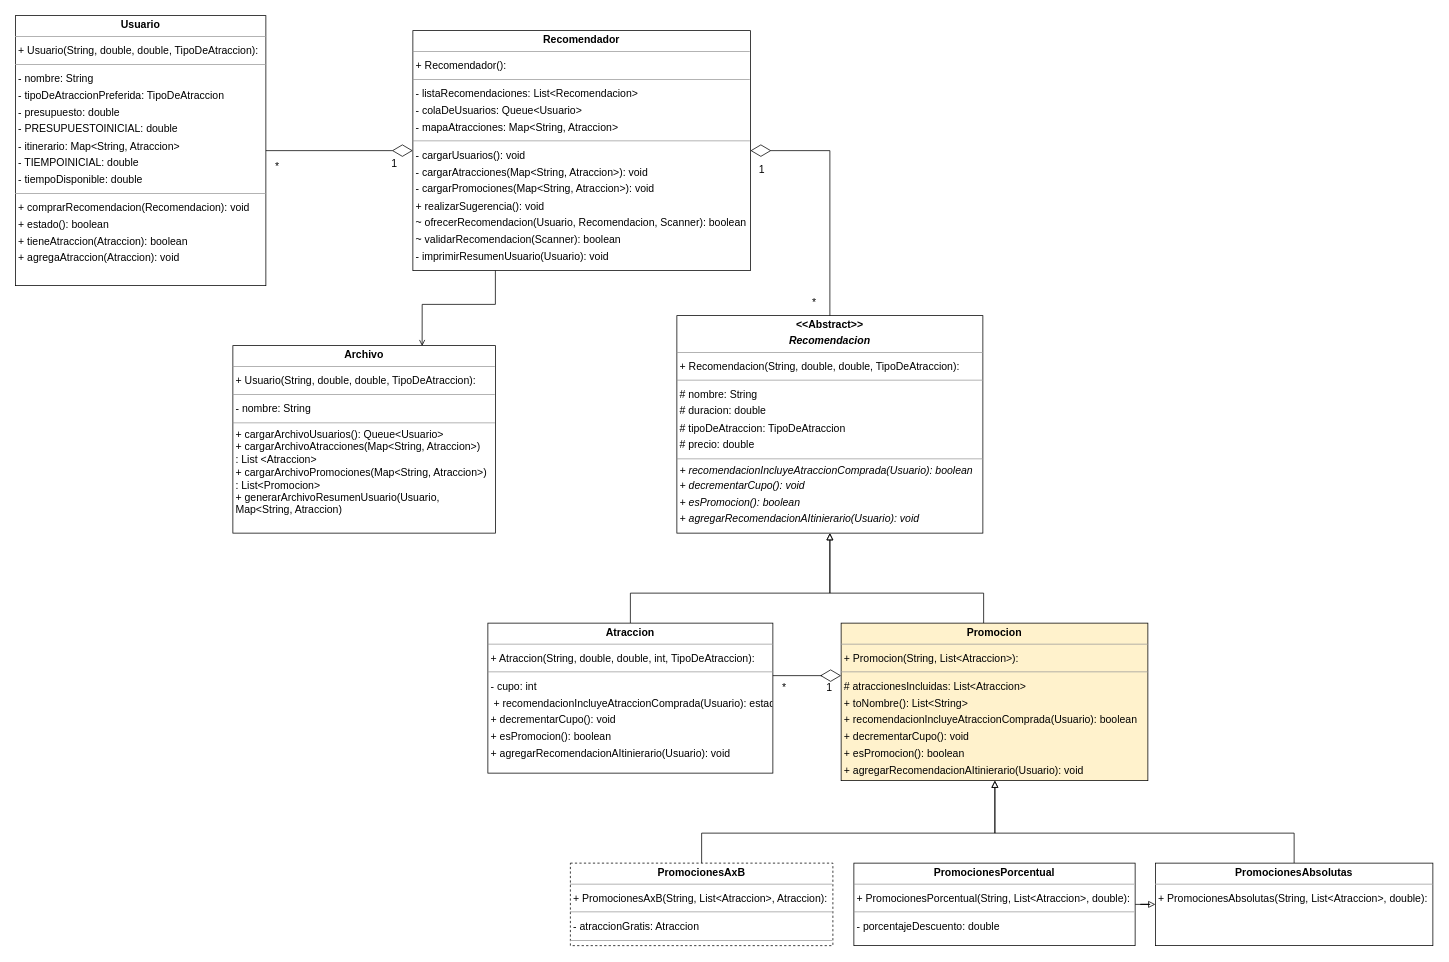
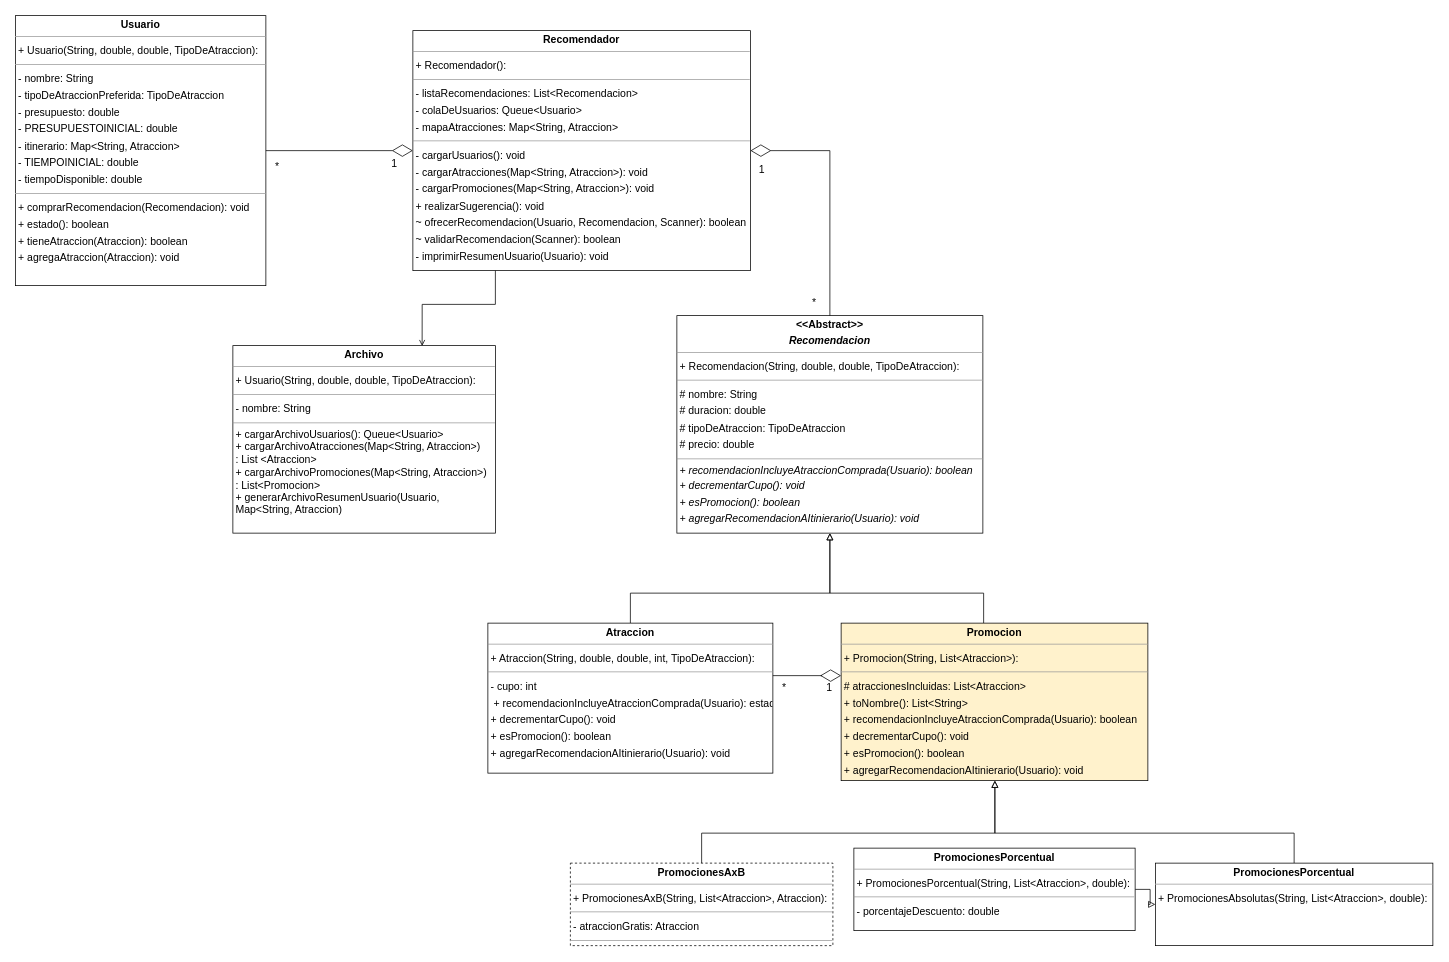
  <mxCell id="0" />
  <mxCell id="1" parent="0" />
  <mxCell id="2" style="edgeStyle=orthogonalEdgeStyle;rounded=0;orthogonalLoop=1;jettySize=auto;html=1;entryX=0.5;entryY=1;entryDx=0;entryDy=0;endArrow=block;endFill=0;endSize=7;" parent="1" source="3" target="12" edge="1"><mxGeometry relative="1" as="geometry"><mxPoint x="1110" y="770" as="targetPoint" /><Array as="points"><mxPoint x="840" y="790" /><mxPoint x="1106" y="790" /></Array></mxGeometry></mxCell>
  <mxCell id="3" value="&lt;p style=&quot;margin:0px;margin-top:4px;text-align:center;&quot;&gt;&lt;b&gt;Atraccion&lt;/b&gt;&lt;/p&gt;&lt;hr size=&quot;1&quot;&gt;&lt;p style=&quot;margin:0 0 0 4px;line-height:1.6;&quot;&gt;+ Atraccion(String, double, double, int, TipoDeAtraccion): &lt;/p&gt;&lt;hr size=&quot;1&quot;&gt;&lt;p style=&quot;margin:0 0 0 4px;line-height:1.6;&quot;&gt;- cupo: int&lt;/p&gt;&lt;p style=&quot;margin:0 0 0 4px;line-height:1.6;&quot;&gt;&lt;i style=&quot;border-color: var(--border-color);&quot;&gt;&amp;nbsp;&lt;/i&gt;&lt;span style=&quot;border-color: var(--border-color);&quot;&gt;+ recomendacionIncluyeAtraccionComprada(Usuario): estado&lt;/span&gt;&lt;/p&gt;&lt;p style=&quot;border-color: var(--border-color); margin: 0px 0px 0px 4px; line-height: 1.6;&quot;&gt;&lt;span style=&quot;border-color: var(--border-color);&quot;&gt;+ decrementarCupo(): void&lt;br style=&quot;border-color: var(--border-color);&quot;&gt;+ esPromocion(): boolean&lt;br style=&quot;border-color: var(--border-color);&quot;&gt;+ agregarRecomendacionAItinierario(Usuario): void&lt;/span&gt;&lt;/p&gt;" style="verticalAlign=top;align=left;overflow=fill;fontSize=14;fontFamily=Helvetica;html=1;rounded=0;shadow=0;comic=0;labelBackgroundColor=none;strokeWidth=1;" parent="1" vertex="1"><mxGeometry x="650" y="830" width="380" height="200" as="geometry" /></mxCell>
  <mxCell id="4" style="edgeStyle=orthogonalEdgeStyle;rounded=0;orthogonalLoop=1;jettySize=auto;html=1;entryX=0.5;entryY=1;entryDx=0;entryDy=0;endArrow=block;endFill=0;endSize=7;" parent="1" source="5" target="12" edge="1"><mxGeometry relative="1" as="geometry"><mxPoint x="1110" y="770" as="targetPoint" /><Array as="points"><mxPoint x="1311" y="790" /><mxPoint x="1106" y="790" /></Array></mxGeometry></mxCell>
  <mxCell id="5" value="&lt;p style=&quot;margin:0px;margin-top:4px;text-align:center;&quot;&gt;&lt;b&gt;Promocion&lt;/b&gt;&lt;/p&gt;&lt;hr size=&quot;1&quot;&gt;&lt;p style=&quot;margin:0 0 0 4px;line-height:1.6;&quot;&gt;+ Promocion(String, List&amp;lt;Atraccion&amp;gt;): &lt;/p&gt;&lt;hr size=&quot;1&quot;&gt;&lt;p style=&quot;margin:0 0 0 4px;line-height:1.6;&quot;&gt;# atraccionesIncluidas: List&amp;lt;Atraccion&amp;gt;&lt;/p&gt;&lt;p style=&quot;margin:0 0 0 4px;line-height:1.6;&quot;&gt;+ toNombre(): List&amp;lt;String&amp;gt;&lt;/p&gt;&lt;p style=&quot;margin:0 0 0 4px;line-height:1.6;&quot;&gt;&lt;span style=&quot;background-color: initial;&quot;&gt;+ recomendacionIncluyeAtraccionComprada(Usuario): boolean&lt;/span&gt;&lt;/p&gt;&lt;p style=&quot;border-color: var(--border-color); margin: 0px 0px 0px 4px; line-height: 1.6;&quot;&gt;&lt;span style=&quot;border-color: var(--border-color);&quot;&gt;+ decrementarCupo(): void&lt;br style=&quot;border-color: var(--border-color);&quot;&gt;+ esPromocion(): boolean&lt;br style=&quot;border-color: var(--border-color);&quot;&gt;+ agregarRecomendacionAItinierario(Usuario): void&lt;/span&gt;&lt;/p&gt;" style="verticalAlign=top;align=left;overflow=fill;fontSize=14;fontFamily=Helvetica;html=1;rounded=0;shadow=0;comic=0;labelBackgroundColor=none;strokeWidth=1;fillColor=#fff2cc;" parent="1" vertex="1"><mxGeometry x="1121" y="830" width="409" height="210" as="geometry" /></mxCell>
  <mxCell id="6" style="edgeStyle=orthogonalEdgeStyle;rounded=0;orthogonalLoop=1;jettySize=auto;html=1;endArrow=block;endFill=0;endSize=7;" parent="1" source="7" edge="1"><mxGeometry relative="1" as="geometry"><mxPoint x="1326" y="1040" as="targetPoint" /><Array as="points"><mxPoint x="1725" y="1110" /><mxPoint x="1326" y="1110" /></Array></mxGeometry></mxCell>
- <mxCell id="7" value="&lt;p style=&quot;margin:0px;margin-top:4px;text-align:center;&quot;&gt;&lt;b&gt;PromocionesAbsolutas&lt;/b&gt;&lt;/p&gt;&lt;hr size=&quot;1&quot;&gt;&lt;p style=&quot;margin:0 0 0 4px;line-height:1.6;&quot;&gt;+ PromocionesAbsolutas(String, List&amp;lt;Atraccion&amp;gt;, double): &lt;/p&gt;" style="verticalAlign=top;align=left;overflow=fill;fontSize=14;fontFamily=Helvetica;html=1;rounded=0;shadow=0;comic=0;labelBackgroundColor=none;strokeWidth=1;" parent="1" vertex="1"><mxGeometry x="1540" y="1150" width="370" height="110" as="geometry" /></mxCell>
+ <mxCell id="7" value="&lt;p style=&quot;margin:0px;margin-top:4px;text-align:center;&quot;&gt;&lt;b&gt;PromocionesPorcentual&lt;/b&gt;&lt;/p&gt;&lt;hr size=&quot;1&quot;&gt;&lt;p style=&quot;margin:0 0 0 4px;line-height:1.6;&quot;&gt;+ PromocionesAbsolutas(String, List&amp;lt;Atraccion&amp;gt;, double): &lt;/p&gt;" style="verticalAlign=top;align=left;overflow=fill;fontSize=14;fontFamily=Helvetica;html=1;rounded=0;shadow=0;comic=0;labelBackgroundColor=none;strokeWidth=1;" parent="1" vertex="1"><mxGeometry x="1540" y="1150" width="370" height="110" as="geometry" /></mxCell>
  <mxCell id="8" style="edgeStyle=orthogonalEdgeStyle;rounded=0;orthogonalLoop=1;jettySize=auto;html=1;exitX=0.5;exitY=0;exitDx=0;exitDy=0;endArrow=block;endFill=0;endSize=7;" parent="1" source="9" edge="1"><mxGeometry relative="1" as="geometry"><Array as="points"><mxPoint x="935" y="1110" /><mxPoint x="1326" y="1110" /></Array><mxPoint x="1326" y="1040" as="targetPoint" /></mxGeometry></mxCell>
  <mxCell id="9" value="&lt;p style=&quot;margin:0px;margin-top:4px;text-align:center;&quot;&gt;&lt;b&gt;PromocionesAxB&lt;/b&gt;&lt;/p&gt;&lt;hr size=&quot;1&quot;&gt;&lt;p style=&quot;margin:0 0 0 4px;line-height:1.6;&quot;&gt;+ PromocionesAxB(String, List&amp;lt;Atraccion&amp;gt;, Atraccion): &lt;/p&gt;&lt;hr size=&quot;1&quot;&gt;&lt;p style=&quot;margin:0 0 0 4px;line-height:1.6;&quot;&gt;- atraccionGratis: Atraccion&lt;/p&gt;&lt;hr size=&quot;1&quot;&gt;" style="verticalAlign=top;align=left;overflow=fill;fontSize=14;fontFamily=Helvetica;html=1;rounded=0;shadow=0;comic=0;labelBackgroundColor=none;strokeWidth=1;dashed=1;" parent="1" vertex="1"><mxGeometry x="760" y="1150" width="350" height="110" as="geometry" /></mxCell>
  <mxCell id="10" value="" style="edgeStyle=orthogonalEdgeStyle;rounded=0;orthogonalLoop=1;jettySize=auto;html=1;endArrow=block;endFill=0;endSize=7;" parent="1" source="11" target="7" edge="1"><mxGeometry relative="1" as="geometry"><mxPoint x="1325.5" y="900" as="targetPoint" /></mxGeometry></mxCell>
- <mxCell id="11" value="&lt;p style=&quot;margin:0px;margin-top:4px;text-align:center;&quot;&gt;&lt;b&gt;PromocionesPorcentual&lt;/b&gt;&lt;/p&gt;&lt;hr size=&quot;1&quot;&gt;&lt;p style=&quot;margin:0 0 0 4px;line-height:1.6;&quot;&gt;+ PromocionesPorcentual(String, List&amp;lt;Atraccion&amp;gt;, double): &lt;/p&gt;&lt;hr size=&quot;1&quot;&gt;&lt;p style=&quot;margin:0 0 0 4px;line-height:1.6;&quot;&gt;- porcentajeDescuento: double&lt;/p&gt;" style="verticalAlign=top;align=left;overflow=fill;fontSize=14;fontFamily=Helvetica;html=1;rounded=0;shadow=0;comic=0;labelBackgroundColor=none;strokeWidth=1;" parent="1" vertex="1"><mxGeometry x="1138" y="1150" width="375" height="110" as="geometry" /></mxCell>
+ <mxCell id="11" value="&lt;p style=&quot;margin:0px;margin-top:4px;text-align:center;&quot;&gt;&lt;b&gt;PromocionesPorcentual&lt;/b&gt;&lt;/p&gt;&lt;hr size=&quot;1&quot;&gt;&lt;p style=&quot;margin:0 0 0 4px;line-height:1.6;&quot;&gt;+ PromocionesPorcentual(String, List&amp;lt;Atraccion&amp;gt;, double): &lt;/p&gt;&lt;hr size=&quot;1&quot;&gt;&lt;p style=&quot;margin:0 0 0 4px;line-height:1.6;&quot;&gt;- porcentajeDescuento: double&lt;/p&gt;" style="verticalAlign=top;align=left;overflow=fill;fontSize=14;fontFamily=Helvetica;html=1;rounded=0;shadow=0;comic=0;labelBackgroundColor=none;strokeWidth=1;" parent="1" vertex="1"><mxGeometry x="1138" y="1130" width="375" height="110" as="geometry" /></mxCell>
  <mxCell id="12" value="&lt;p style=&quot;margin:0px;margin-top:4px;text-align:center;&quot;&gt;&lt;b&gt;&amp;lt;&amp;lt;Abstract&amp;gt;&amp;gt;&lt;br&gt;&lt;/b&gt;&lt;/p&gt;&lt;p style=&quot;margin:0px;margin-top:4px;text-align:center;&quot;&gt;&lt;b&gt;&lt;i&gt;Recomendacion&lt;/i&gt;&lt;/b&gt;&lt;/p&gt;&lt;hr size=&quot;1&quot;&gt;&lt;p style=&quot;margin:0 0 0 4px;line-height:1.6;&quot;&gt;+ Recomendacion(String, double, double, TipoDeAtraccion): &lt;/p&gt;&lt;hr size=&quot;1&quot;&gt;&lt;p style=&quot;margin:0 0 0 4px;line-height:1.6;&quot;&gt;# nombre: String&lt;br&gt;# duracion: double&lt;br&gt;# tipoDeAtraccion: TipoDeAtraccion&lt;br&gt;# precio: double&lt;/p&gt;&lt;hr size=&quot;1&quot;&gt;&lt;i&gt;&amp;nbsp;+ recomendacionIncluyeAtraccionComprada(Usuario): boolean&lt;/i&gt;&lt;p style=&quot;margin:0 0 0 4px;line-height:1.6;&quot;&gt;&lt;i&gt;+ decrementarCupo(): void&lt;br&gt;+ esPromocion(): boolean&lt;br&gt;+ agregarRecomendacionAItinierario(Usuario): void&lt;/i&gt;&lt;br&gt;&lt;/p&gt;" style="verticalAlign=top;align=left;overflow=fill;fontSize=14;fontFamily=Helvetica;html=1;rounded=0;shadow=0;comic=0;labelBackgroundColor=none;strokeWidth=1;" parent="1" vertex="1"><mxGeometry x="902" y="420" width="408" height="290" as="geometry" /></mxCell>
  <mxCell id="13" value="&lt;p style=&quot;margin:0px;margin-top:4px;text-align:center;&quot;&gt;&lt;b&gt;Recomendador&lt;/b&gt;&lt;/p&gt;&lt;hr size=&quot;1&quot;&gt;&lt;p style=&quot;margin:0 0 0 4px;line-height:1.6;&quot;&gt;+ Recomendador(): &lt;/p&gt;&lt;hr size=&quot;1&quot;&gt;&lt;p style=&quot;margin:0 0 0 4px;line-height:1.6;&quot;&gt;- listaRecomendaciones: List&amp;lt;Recomendacion&amp;gt;&lt;br&gt;- colaDeUsuarios: Queue&amp;lt;Usuario&amp;gt;&lt;/p&gt;&lt;p style=&quot;margin:0 0 0 4px;line-height:1.6;&quot;&gt;- mapaAtracciones: Map&amp;lt;String, Atraccion&amp;gt;&lt;br&gt;&lt;/p&gt;&lt;hr size=&quot;1&quot;&gt;&lt;p style=&quot;margin:0 0 0 4px;line-height:1.6;&quot;&gt;- cargarUsuarios(): void&lt;/p&gt;&lt;p style=&quot;margin:0 0 0 4px;line-height:1.6;&quot;&gt;- cargarAtracciones(Map&amp;lt;String, Atraccion&amp;gt;): void&lt;/p&gt;&lt;p style=&quot;margin:0 0 0 4px;line-height:1.6;&quot;&gt;- cargarPromociones(Map&amp;lt;String, Atraccion&amp;gt;): void&lt;br&gt;+ realizarSugerencia(): void&lt;br&gt;~ ofrecerRecomendacion(Usuario, Recomendacion, Scanner): boolean&lt;br&gt;~ validarRecomendacion(Scanner): boolean&lt;br&gt;&lt;/p&gt;&lt;p style=&quot;margin:0 0 0 4px;line-height:1.6;&quot;&gt;- imprimirResumenUsuario(Usuario): void&lt;br&gt;&lt;/p&gt;" style="verticalAlign=top;align=left;overflow=fill;fontSize=14;fontFamily=Helvetica;html=1;rounded=0;shadow=0;comic=0;labelBackgroundColor=none;strokeWidth=1;" parent="1" vertex="1"><mxGeometry x="550" y="40" width="450" height="320" as="geometry" /></mxCell>
  <mxCell id="14" value="&lt;p style=&quot;margin:0px;margin-top:4px;text-align:center;&quot;&gt;&lt;b&gt;Usuario&lt;/b&gt;&lt;/p&gt;&lt;hr size=&quot;1&quot;&gt;&lt;p style=&quot;margin:0 0 0 4px;line-height:1.6;&quot;&gt;+ Usuario(String, double, double, TipoDeAtraccion): &lt;/p&gt;&lt;hr size=&quot;1&quot;&gt;&lt;p style=&quot;margin:0 0 0 4px;line-height:1.6;&quot;&gt;- nombre: String&lt;br&gt;- tipoDeAtraccionPreferida: TipoDeAtraccion&lt;br&gt;- presupuesto: double&lt;br&gt;- PRESUPUESTOINICIAL: double&lt;br&gt;- itinerario: Map&amp;lt;String, Atraccion&amp;gt;&lt;br&gt;- TIEMPOINICIAL: double&lt;br&gt;- tiempoDisponible: double&lt;/p&gt;&lt;hr size=&quot;1&quot;&gt;&lt;p style=&quot;margin:0 0 0 4px;line-height:1.6;&quot;&gt;+ comprarRecomendacion(Recomendacion): void&lt;br&gt;+ estado(): boolean&lt;/p&gt;&lt;p style=&quot;margin:0 0 0 4px;line-height:1.6;&quot;&gt;+ tieneAtraccion(Atraccion): boolean&lt;/p&gt;&lt;p style=&quot;margin:0 0 0 4px;line-height:1.6;&quot;&gt;+ agregaAtraccion(Atraccion): void&lt;br&gt;&lt;/p&gt;" style="verticalAlign=top;align=left;overflow=fill;fontSize=14;fontFamily=Helvetica;html=1;rounded=0;shadow=0;comic=0;labelBackgroundColor=none;strokeWidth=1;" parent="1" vertex="1"><mxGeometry x="20" y="20" width="334" height="360" as="geometry" /></mxCell>
  <mxCell id="15" value="" style="group" parent="1" vertex="1" connectable="0"><mxGeometry x="1030" y="900" width="90" height="31" as="geometry" /></mxCell>
  <mxCell id="16" value="" style="edgeStyle=orthogonalEdgeStyle;rounded=0;orthogonalLoop=1;jettySize=auto;html=1;endArrow=diamondThin;endFill=0;endSize=25;" parent="15" source="3" target="5" edge="1"><mxGeometry relative="1" as="geometry"><Array as="points"><mxPoint x="65" /><mxPoint x="65" /></Array></mxGeometry></mxCell>
  <mxCell id="17" value="" style="group" parent="15" vertex="1" connectable="0"><mxGeometry y="1" width="90" height="30" as="geometry" /></mxCell>
  <mxCell id="18" value="&lt;font style=&quot;font-size: 14px;&quot;&gt;1&lt;/font&gt;" style="text;html=1;align=center;verticalAlign=middle;resizable=0;points=[];autosize=1;strokeColor=none;fillColor=none;" parent="17" vertex="1"><mxGeometry x="60" width="30" height="30" as="geometry" /></mxCell>
  <mxCell id="19" value="&lt;font style=&quot;font-size: 14px;&quot;&gt;*&lt;/font&gt;" style="text;html=1;align=center;verticalAlign=middle;resizable=0;points=[];autosize=1;strokeColor=none;fillColor=none;container=1;" parent="17" vertex="1"><mxGeometry width="30" height="30" as="geometry" /></mxCell>
  <mxCell id="20" value="" style="group" parent="1" vertex="1" connectable="0"><mxGeometry x="354" y="180" width="210" height="30" as="geometry" /></mxCell>
  <mxCell id="21" style="edgeStyle=orthogonalEdgeStyle;rounded=0;orthogonalLoop=1;jettySize=auto;html=1;entryX=0;entryY=0.5;entryDx=0;entryDy=0;endArrow=diamondThin;endFill=0;endSize=25;" parent="20" source="14" target="13" edge="1"><mxGeometry relative="1" as="geometry" /></mxCell>
  <mxCell id="22" value="" style="group" parent="1" vertex="1" connectable="0"><mxGeometry x="1000" y="197.5" width="100" height="220" as="geometry" /></mxCell>
  <mxCell id="23" style="edgeStyle=orthogonalEdgeStyle;rounded=0;orthogonalLoop=1;jettySize=auto;html=1;entryX=1;entryY=0.5;entryDx=0;entryDy=0;endArrow=diamondThin;endFill=0;endSize=25;" parent="22" source="12" target="13" edge="1"><mxGeometry relative="1" as="geometry" /></mxCell>
  <mxCell id="24" value="&lt;div&gt;&lt;br&gt;&lt;/div&gt;&lt;div&gt;&lt;font style=&quot;font-size: 14px;&quot;&gt;1&lt;/font&gt;&lt;br&gt;&lt;/div&gt;" style="text;html=1;align=center;verticalAlign=middle;resizable=0;points=[];autosize=1;strokeColor=none;fillColor=none;" parent="22" vertex="1"><mxGeometry width="30" height="40" as="geometry" /></mxCell>
  <mxCell id="25" value="&lt;font style=&quot;font-size: 14px;&quot;&gt;*&lt;/font&gt;" style="text;html=1;align=center;verticalAlign=middle;resizable=0;points=[];autosize=1;strokeColor=none;fillColor=none;" parent="22" vertex="1"><mxGeometry x="70" y="190" width="30" height="30" as="geometry" /></mxCell>
  <mxCell id="26" style="edgeStyle=orthogonalEdgeStyle;rounded=0;orthogonalLoop=1;jettySize=auto;html=1;endArrow=open;endFill=0;entryX=0.721;entryY=0.002;entryDx=0;entryDy=0;entryPerimeter=0;" parent="1" target="27" edge="1"><mxGeometry relative="1" as="geometry"><mxPoint x="660" y="360" as="sourcePoint" /><Array as="points"><mxPoint x="660" y="405" /><mxPoint x="562" y="405" /></Array><mxPoint x="491.4" y="405.75" as="targetPoint" /></mxGeometry></mxCell>
  <mxCell id="27" value="&lt;p style=&quot;margin:0px;margin-top:4px;text-align:center;&quot;&gt;&lt;b&gt;Archivo&lt;/b&gt;&lt;br&gt;&lt;/p&gt;&lt;hr size=&quot;1&quot;&gt;&lt;p style=&quot;margin:0 0 0 4px;line-height:1.6;&quot;&gt;+ Usuario(String, double, double, TipoDeAtraccion): &lt;/p&gt;&lt;hr size=&quot;1&quot;&gt;&lt;p style=&quot;margin:0 0 0 4px;line-height:1.6;&quot;&gt;- nombre: String&lt;/p&gt;&lt;hr size=&quot;1&quot;&gt;&lt;div&gt;&amp;nbsp;+ cargarArchivoUsuarios(): Queue&amp;lt;Usuario&amp;gt;&lt;/div&gt;&lt;div&gt;&amp;nbsp;+ cargarArchivoAtracciones(Map&amp;lt;String, Atraccion&amp;gt;&lt;span style=&quot;background-color: initial;&quot;&gt;)&lt;/span&gt;&lt;/div&gt;&lt;div&gt;&lt;span style=&quot;background-color: initial;&quot;&gt;&amp;nbsp;: List &amp;lt;Atraccion&amp;gt;&amp;nbsp;&lt;/span&gt;&lt;/div&gt;&lt;div&gt;&lt;span style=&quot;background-color: initial;&quot;&gt;&amp;nbsp;+ cargarArchivoPromociones(Map&amp;lt;String, Atraccion&amp;gt;)&lt;/span&gt;&lt;/div&gt;&lt;div&gt;&amp;nbsp;: List&amp;lt;Promocion&amp;gt;&lt;/div&gt;&lt;div&gt;&amp;nbsp;+ generarArchivoResumenUsuario(Usuario,&lt;/div&gt;&lt;div&gt;&amp;nbsp;Map&amp;lt;String, Atraccion)&lt;/div&gt;" style="verticalAlign=top;align=left;overflow=fill;fontSize=14;fontFamily=Helvetica;html=1;rounded=0;shadow=0;comic=0;labelBackgroundColor=none;strokeWidth=1;" parent="1" vertex="1"><mxGeometry x="310" y="460" width="350" height="250" as="geometry" /></mxCell>
  <mxCell id="28" value="&lt;font style=&quot;font-size: 14px;&quot;&gt;*&lt;/font&gt;" style="text;html=1;align=center;verticalAlign=middle;resizable=0;points=[];autosize=1;strokeColor=none;fillColor=none;" parent="1" vertex="1"><mxGeometry x="354" y="205.814" width="30" height="30" as="geometry" /></mxCell>
  <mxCell id="29" value="&lt;div&gt;&lt;br&gt;&lt;/div&gt;&lt;div&gt;&lt;font style=&quot;font-size: 14px;&quot;&gt;1&lt;/font&gt;&lt;br&gt;&lt;/div&gt;" style="text;html=1;align=center;verticalAlign=middle;resizable=0;points=[];autosize=1;strokeColor=none;fillColor=none;" parent="1" vertex="1"><mxGeometry x="509.997" y="190" width="30" height="40" as="geometry" /></mxCell>
